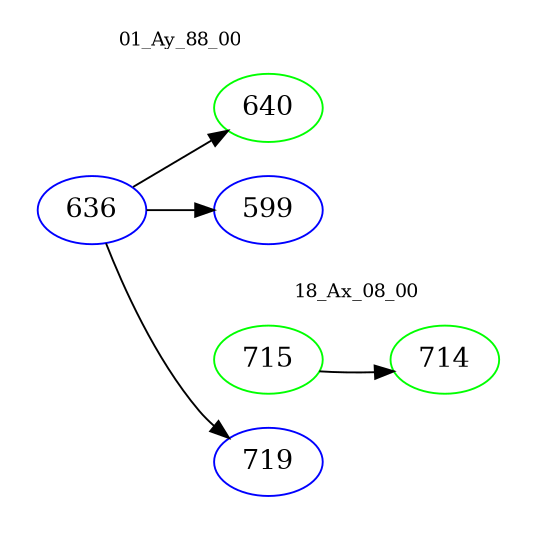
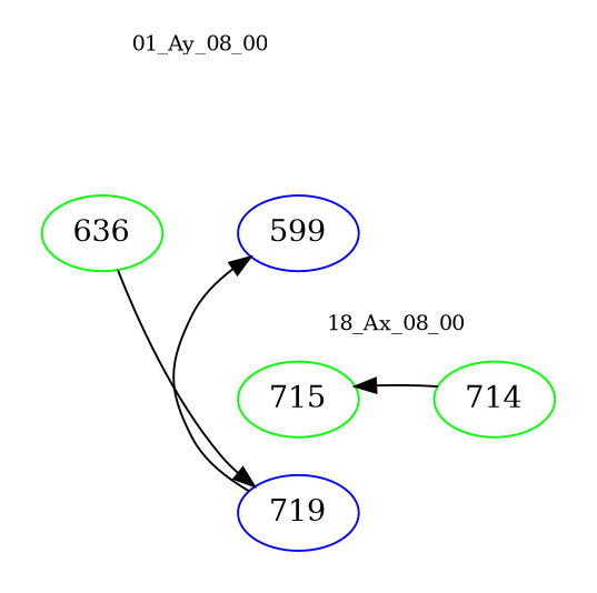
  digraph {
    rankdir=LR
    node [color=blue]
    edge [color=black]
-   n1 [label=636]
+   n1 [color=green label=636]
    n2 [label=599]
-   n3 [color=green label=640]
    n4 [color=green label=715]
    n5 [color=green label=714]
    n6 [label=719]
    subgraph cluster_1 {
      color=white
      fontsize=10
-     label="01_Ay_88_00"
+     label="01_Ay_08_00"
      n1
      n2
-     n3
    }
    subgraph cluster_2 {
      color=white
      fontsize=10
      label="18_Ax_08_00"
      n4
      n5
      n6
    }
-   n1 -> n2
-   n1 -> n3
+   n6 -> n2
    n1 -> n6
-   n4 -> n5
+   n5 -> n4
  }
